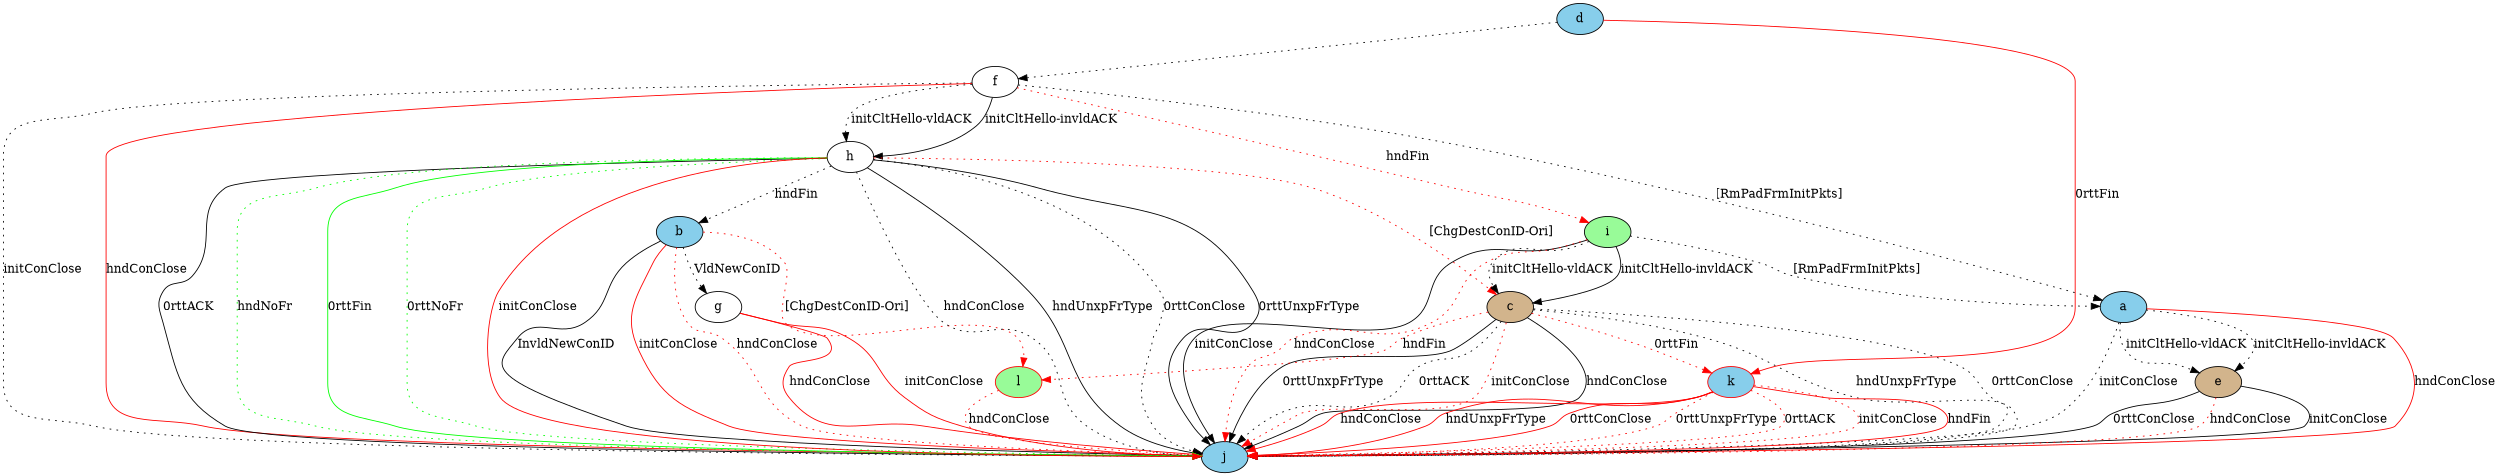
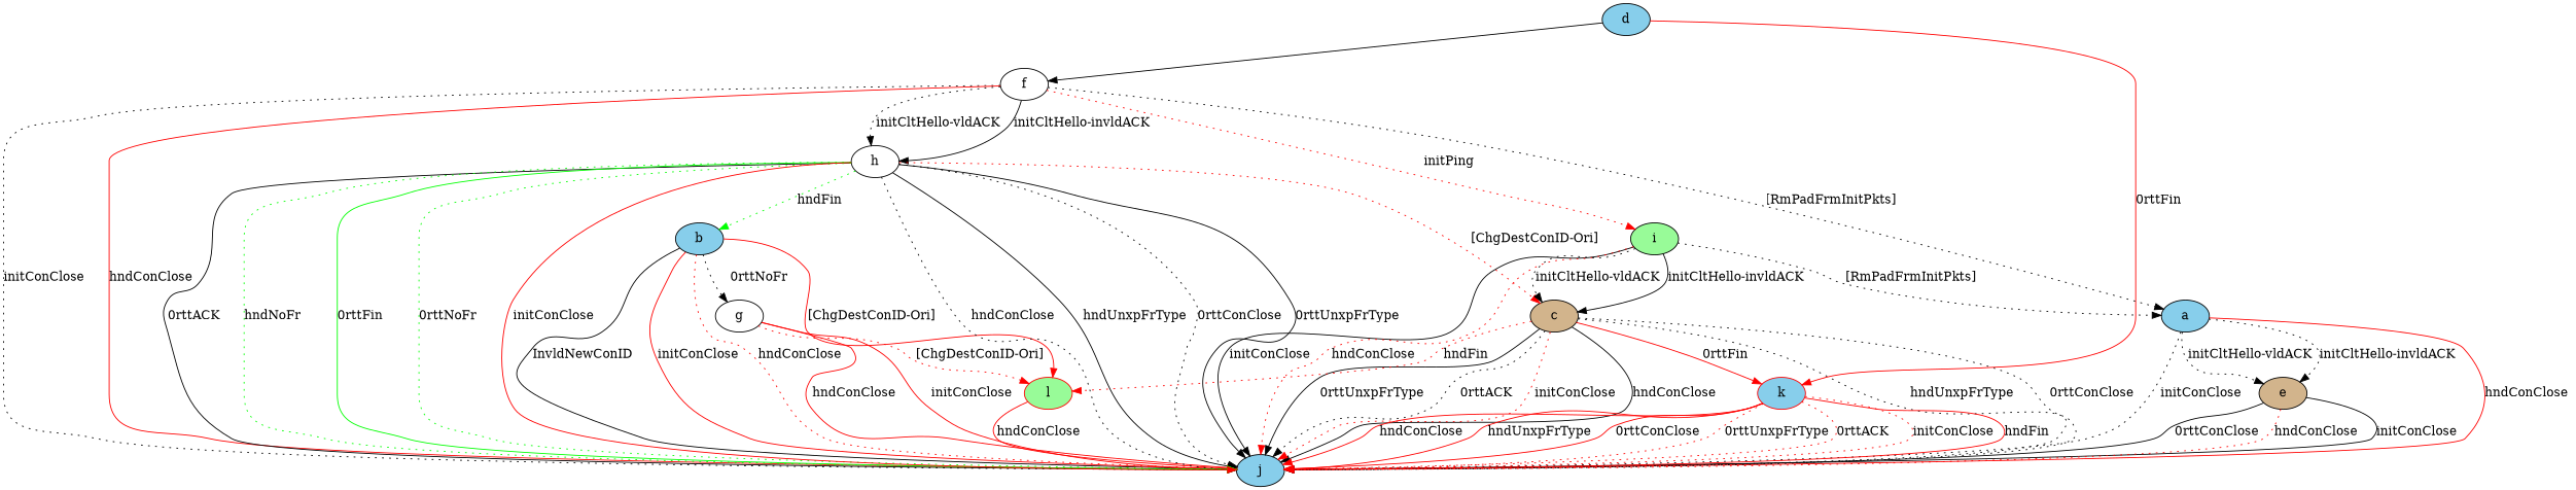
  digraph {
    node [fillcolor=skyblue style=filled]
    edge [style=dotted]
    e [fillcolor=tan]
    a
    j
    b
    g [fillcolor=white]
    l [color=red fillcolor=palegreen]
    c [fillcolor=tan]
    k [color=red]
    d
    f [fillcolor=white]
    h [fillcolor=white]
    i [fillcolor=palegreen]
    e -> j [label="initConClose " style=solid]
    e -> j [label="0rttConClose " style=solid]
    e -> j [color=red label="hndConClose "]
    a -> e [label="initCltHello-vldACK "]
    a -> e [label="initCltHello-invldACK "]
    a -> j [label="initConClose "]
    a -> j [color=red label="hndConClose " style=solid]
    b -> j [label="InvldNewConID " style=solid]
    b -> j [color=red label="initConClose " style=solid]
    b -> j [color=red label="hndConClose "]
-   b -> g [label="VldNewConID "]
-   b -> l [color=red label="[ChgDestConID-Ori] "]
+   b -> g [label="0rttNoFr "]
+   b -> l [color=red label="[ChgDestConID-Ori] " style=solid]
    g -> j [color=red label="initConClose " style=solid]
    g -> j [color=red label="hndConClose " style=solid]
-   l -> j [color=red label="hndConClose "]
+   g -> l [color=red label="[ChgDestConID-Ori] "]
+   l -> j [color=red label="hndConClose " style=solid]
    c -> j [label="hndConClose " style=solid]
    c -> j [label="hndUnxpFrType "]
    c -> j [label="0rttConClose "]
    c -> j [label="0rttUnxpFrType " style=solid]
    c -> j [label="0rttACK "]
    c -> j [color=red label="initConClose "]
    c -> l [color=red label="hndFin "]
-   c -> k [color=red label="0rttFin "]
+   c -> k [color=red label="0rttFin " style=solid]
    k -> j [color=red label="initConClose "]
    k -> j [color=red label="hndFin " style=solid]
    k -> j [color=red label="hndConClose " style=solid]
    k -> j [color=red label="hndUnxpFrType " style=solid]
    k -> j [color=red label="0rttConClose " style=solid]
    k -> j [color=red label="0rttUnxpFrType "]
    k -> j [color=red label="0rttACK "]
    d -> k [color=red label="0rttFin " style=solid]
-   d -> f
+   d -> f [style=solid]
    f -> a [label="[RmPadFrmInitPkts] "]
    f -> j [label="initConClose "]
    f -> j [color=red label="hndConClose " style=solid]
    f -> h [label="initCltHello-vldACK "]
    f -> h [label="initCltHello-invldACK " style=solid]
-   f -> i [color=red label="hndFin "]
+   f -> i [color=red label="initPing "]
    h -> j [label="hndConClose "]
    h -> j [label="hndUnxpFrType " style=solid]
    h -> j [label="0rttConClose "]
    h -> j [label="0rttUnxpFrType " style=solid]
    h -> j [label="0rttACK " style=solid]
    h -> j [color=green label="hndNoFr "]
    h -> j [color=green label="0rttFin " style=solid]
    h -> j [color=green label="0rttNoFr "]
    h -> j [color=red label="initConClose " style=solid]
-   h -> b [label="hndFin "]
+   h -> b [label="hndFin " color=green]
    h -> c [color=red label="[ChgDestConID-Ori] "]
    i -> a [label="[RmPadFrmInitPkts] "]
    i -> j [label="initConClose " style=solid]
    i -> j [color=red label="hndConClose "]
    i -> c [label="initCltHello-vldACK "]
    i -> c [label="initCltHello-invldACK " style=solid]
  }
